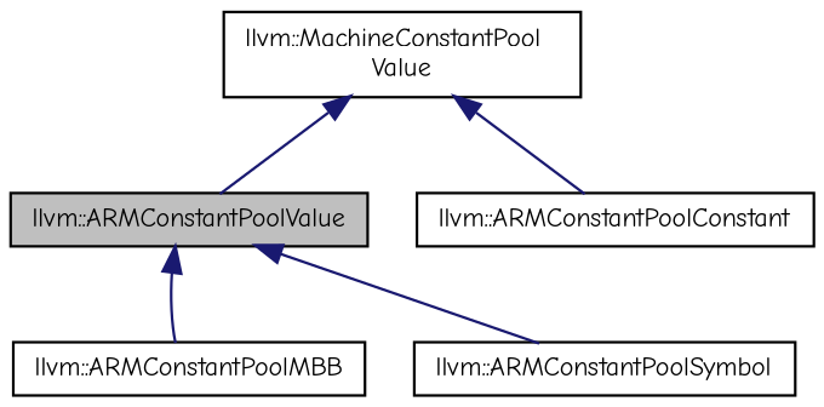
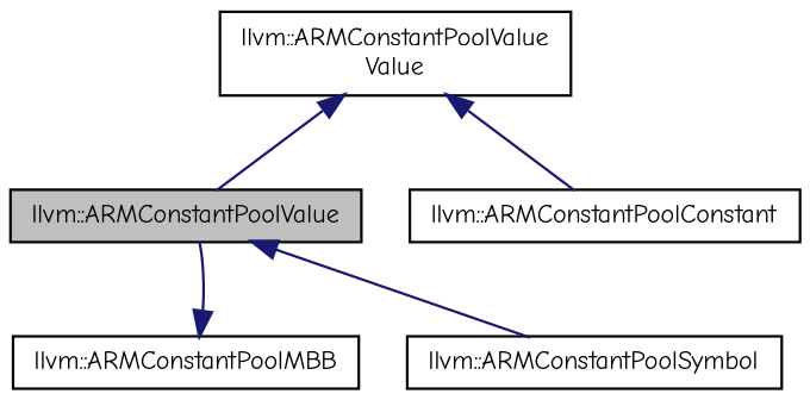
  digraph {
    fontname="Comic Neue"
    node [color=black fontname="Comic Neue" fontsize=10 shape=record]
    edge [color=midnightblue dir=back fontname="Comic Neue" fontsize=10 labelfontname=Helvetica labelfontsize=10 style=solid]
    n1 [fillcolor=grey75 fontcolor=black height=0.2 label="llvm::ARMConstantPoolValue" style=filled width=0.4]
    n2 [height=0.2 label="llvm::ARMConstantPoolMBB" width=0.4]
    n3 [height=0.2 label="llvm::ARMConstantPoolSymbol" width=0.4]
    n4 [height=0.2 label="llvm::ARMConstantPoolConstant" width=0.4]
-   n5 [height=0.2 label="llvm::MachineConstantPool\lValue" width=0.4]
-   n1 -> n2
+   n5 [height=0.2 label="llvm::ARMConstantPoolValue\lValue" width=0.4]
+   n2 -> n1
    n1 -> n3
    n5 -> n1
    n5 -> n4
  }
